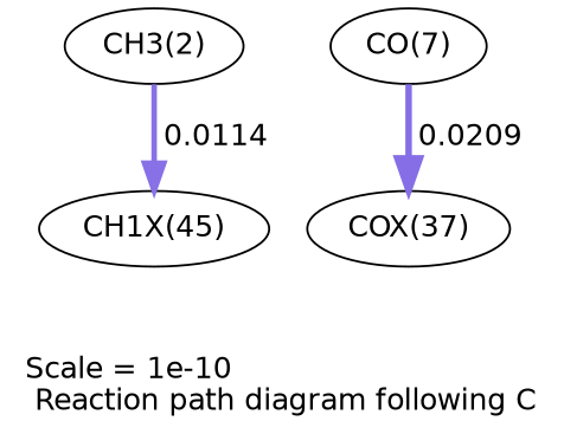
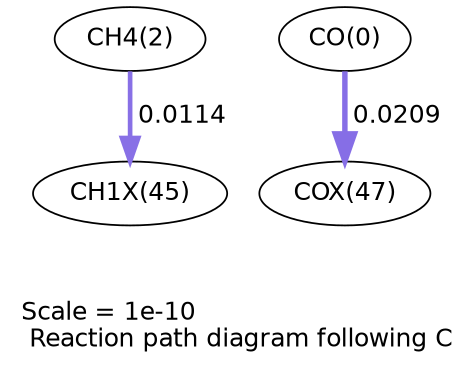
  digraph {
    fontname=Helvetica
    label="Scale = 1e-10\l Reaction path diagram following C"
    node [fontname=Helvetica]
    edge [fontname=Helvetica]
-   n1 [label="CH3(2)"]
+   n1 [label="CH4(2)"]
    n2 [label="CH1X(45)"]
-   n3 [label="CO(7)"]
-   n4 [label="COX(37)"]
+   n3 [label="CO(0)"]
+   n4 [label="COX(47)"]
    n1 -> n2 [arrowsize=1.31 color="0.7, 0.511, 0.9" label=" 0.0114" penwidth=2.62]
    n3 -> n4 [arrowsize=1.54 color="0.7, 0.521, 0.9" label=" 0.0209" penwidth=3.08]
  }
